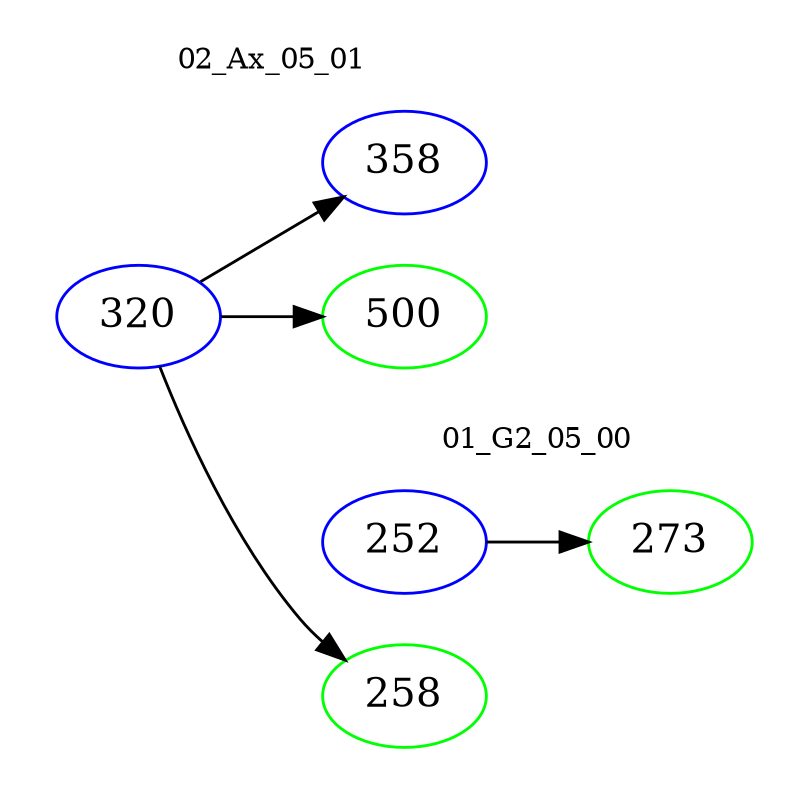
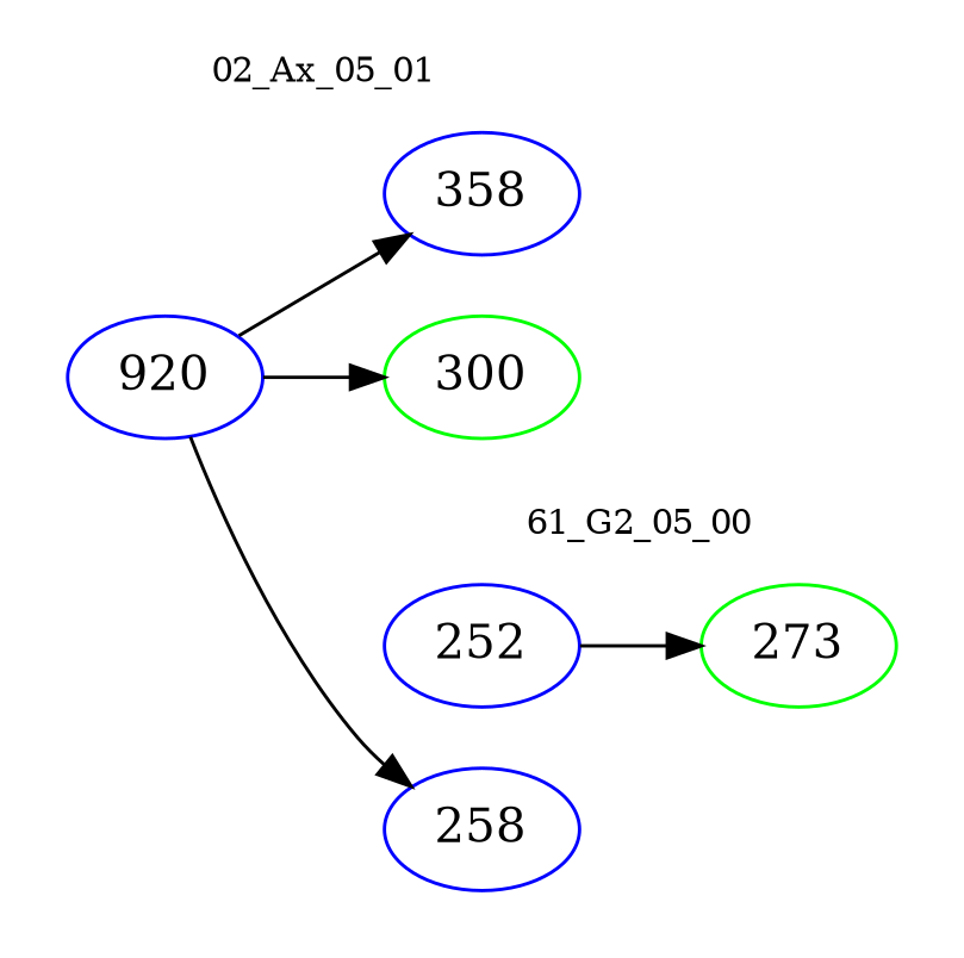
  digraph {
    rankdir=LR
    node [color=blue]
    edge [color=black]
-   n1 [label=320]
-   n2 [color=green label=500]
+   n1 [label=920]
+   n2 [color=green label=300]
    n3 [label=358]
    n4 [label=252]
    n5 [color=green label=273]
-   n6 [color=green label=258]
+   n6 [label=258]
    subgraph cluster_1 {
      color=white
      fontsize=10
      label="02_Ax_05_01"
      n1
      n2
      n3
    }
    subgraph cluster_2 {
      color=white
      fontsize=10
-     label="01_G2_05_00"
+     label="61_G2_05_00"
      n4
      n5
      n6
    }
    n1 -> n2
    n1 -> n3
    n1 -> n6
    n4 -> n5
  }
